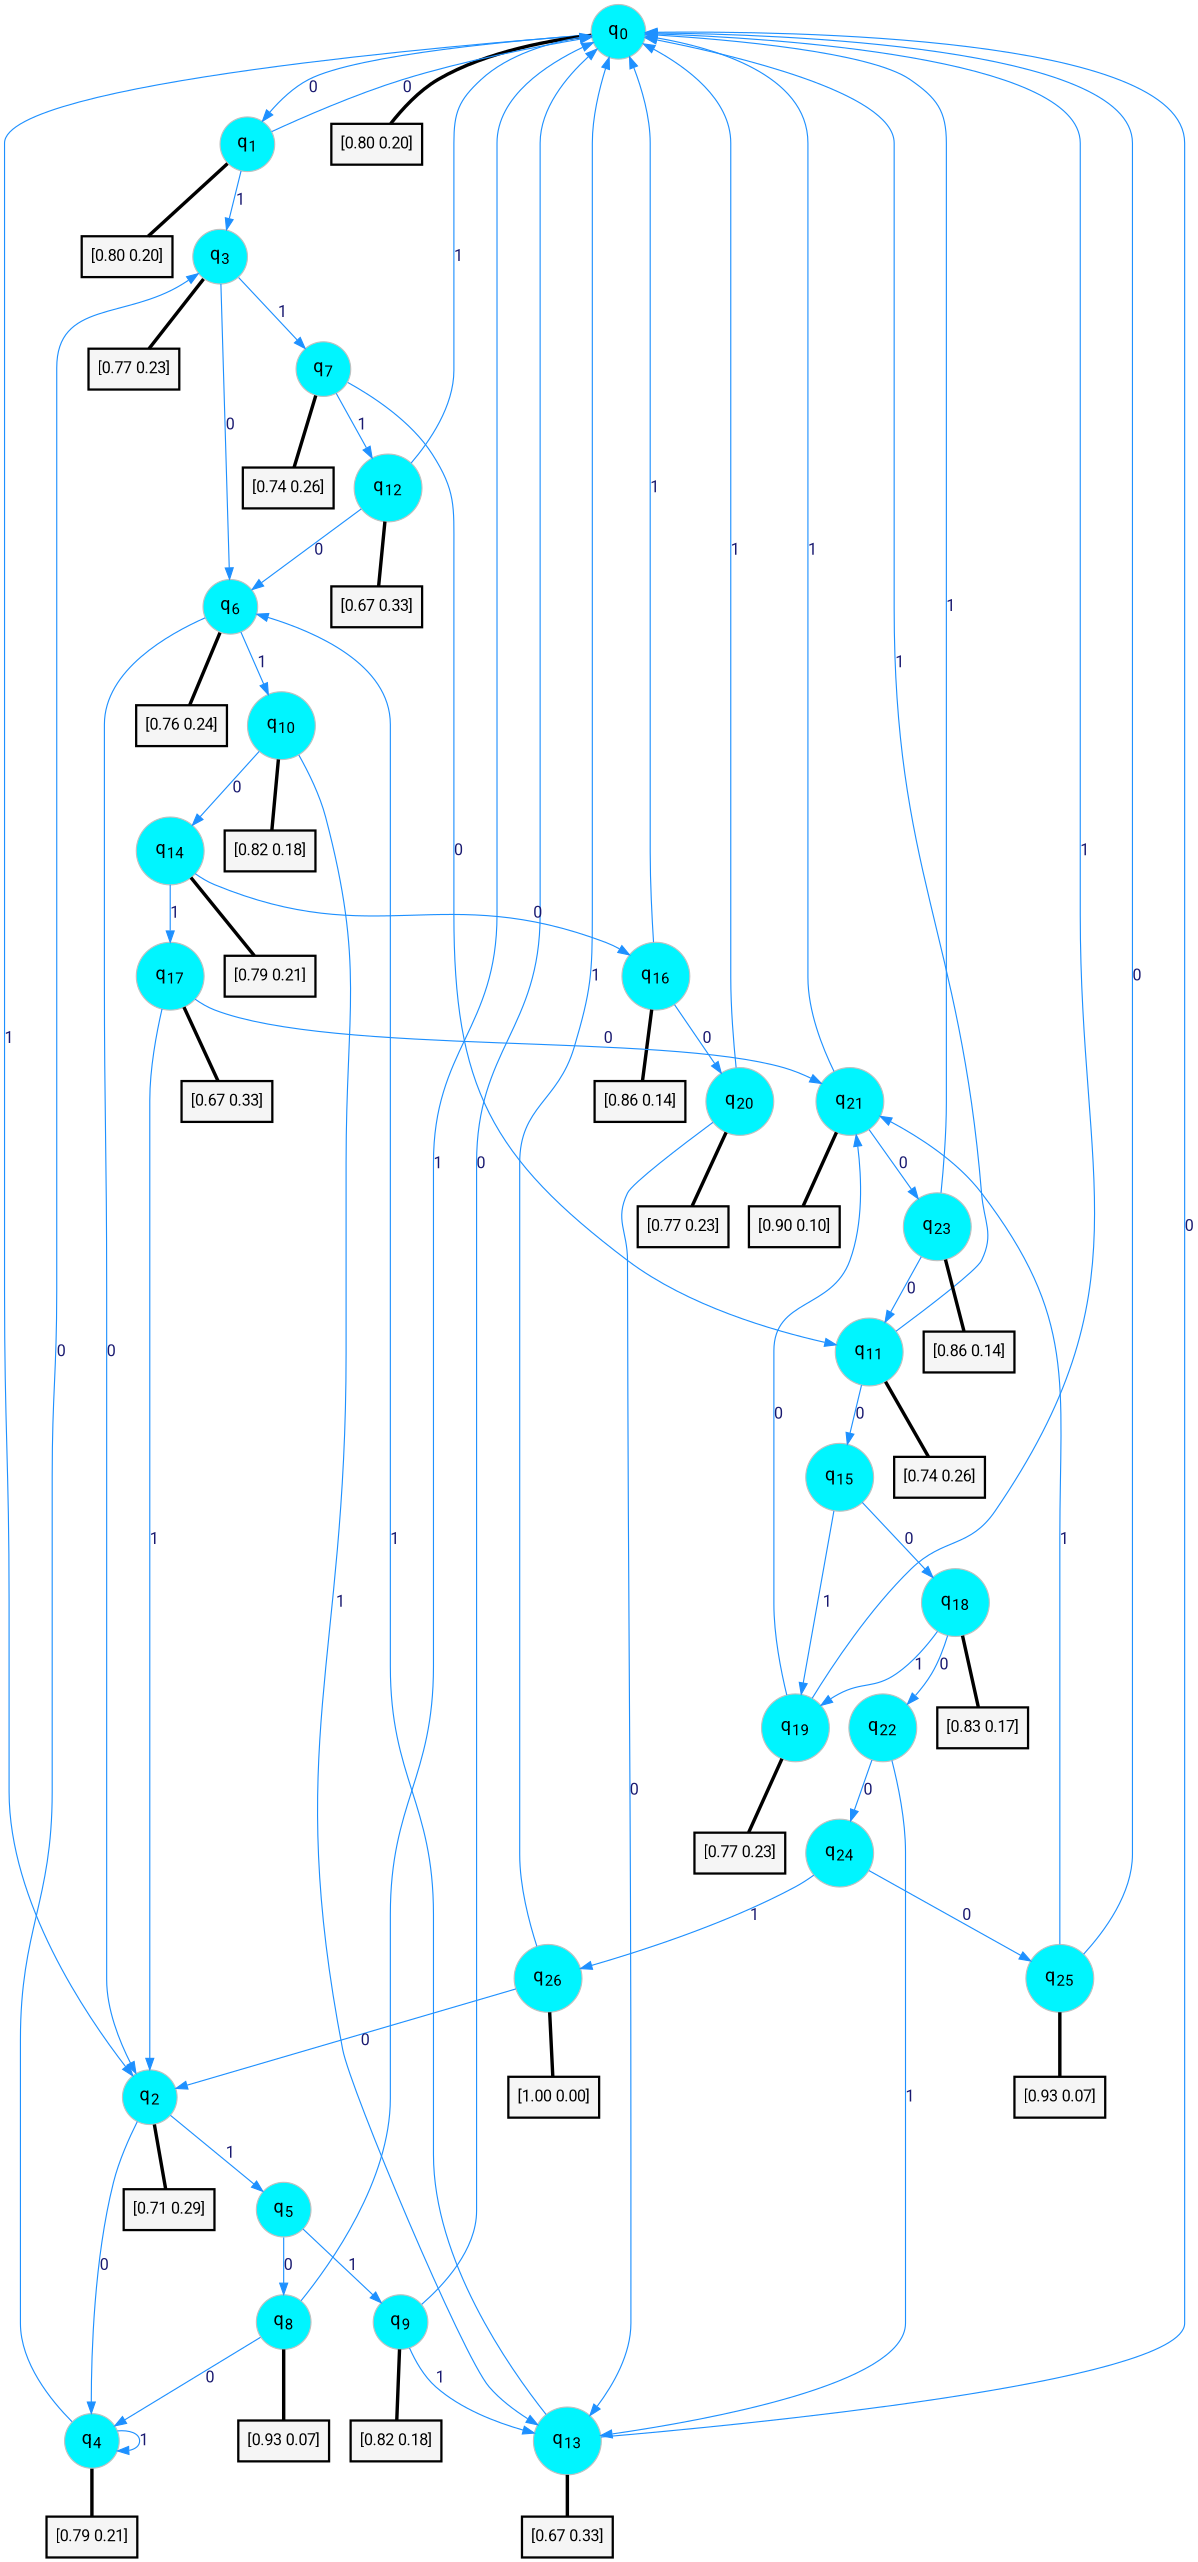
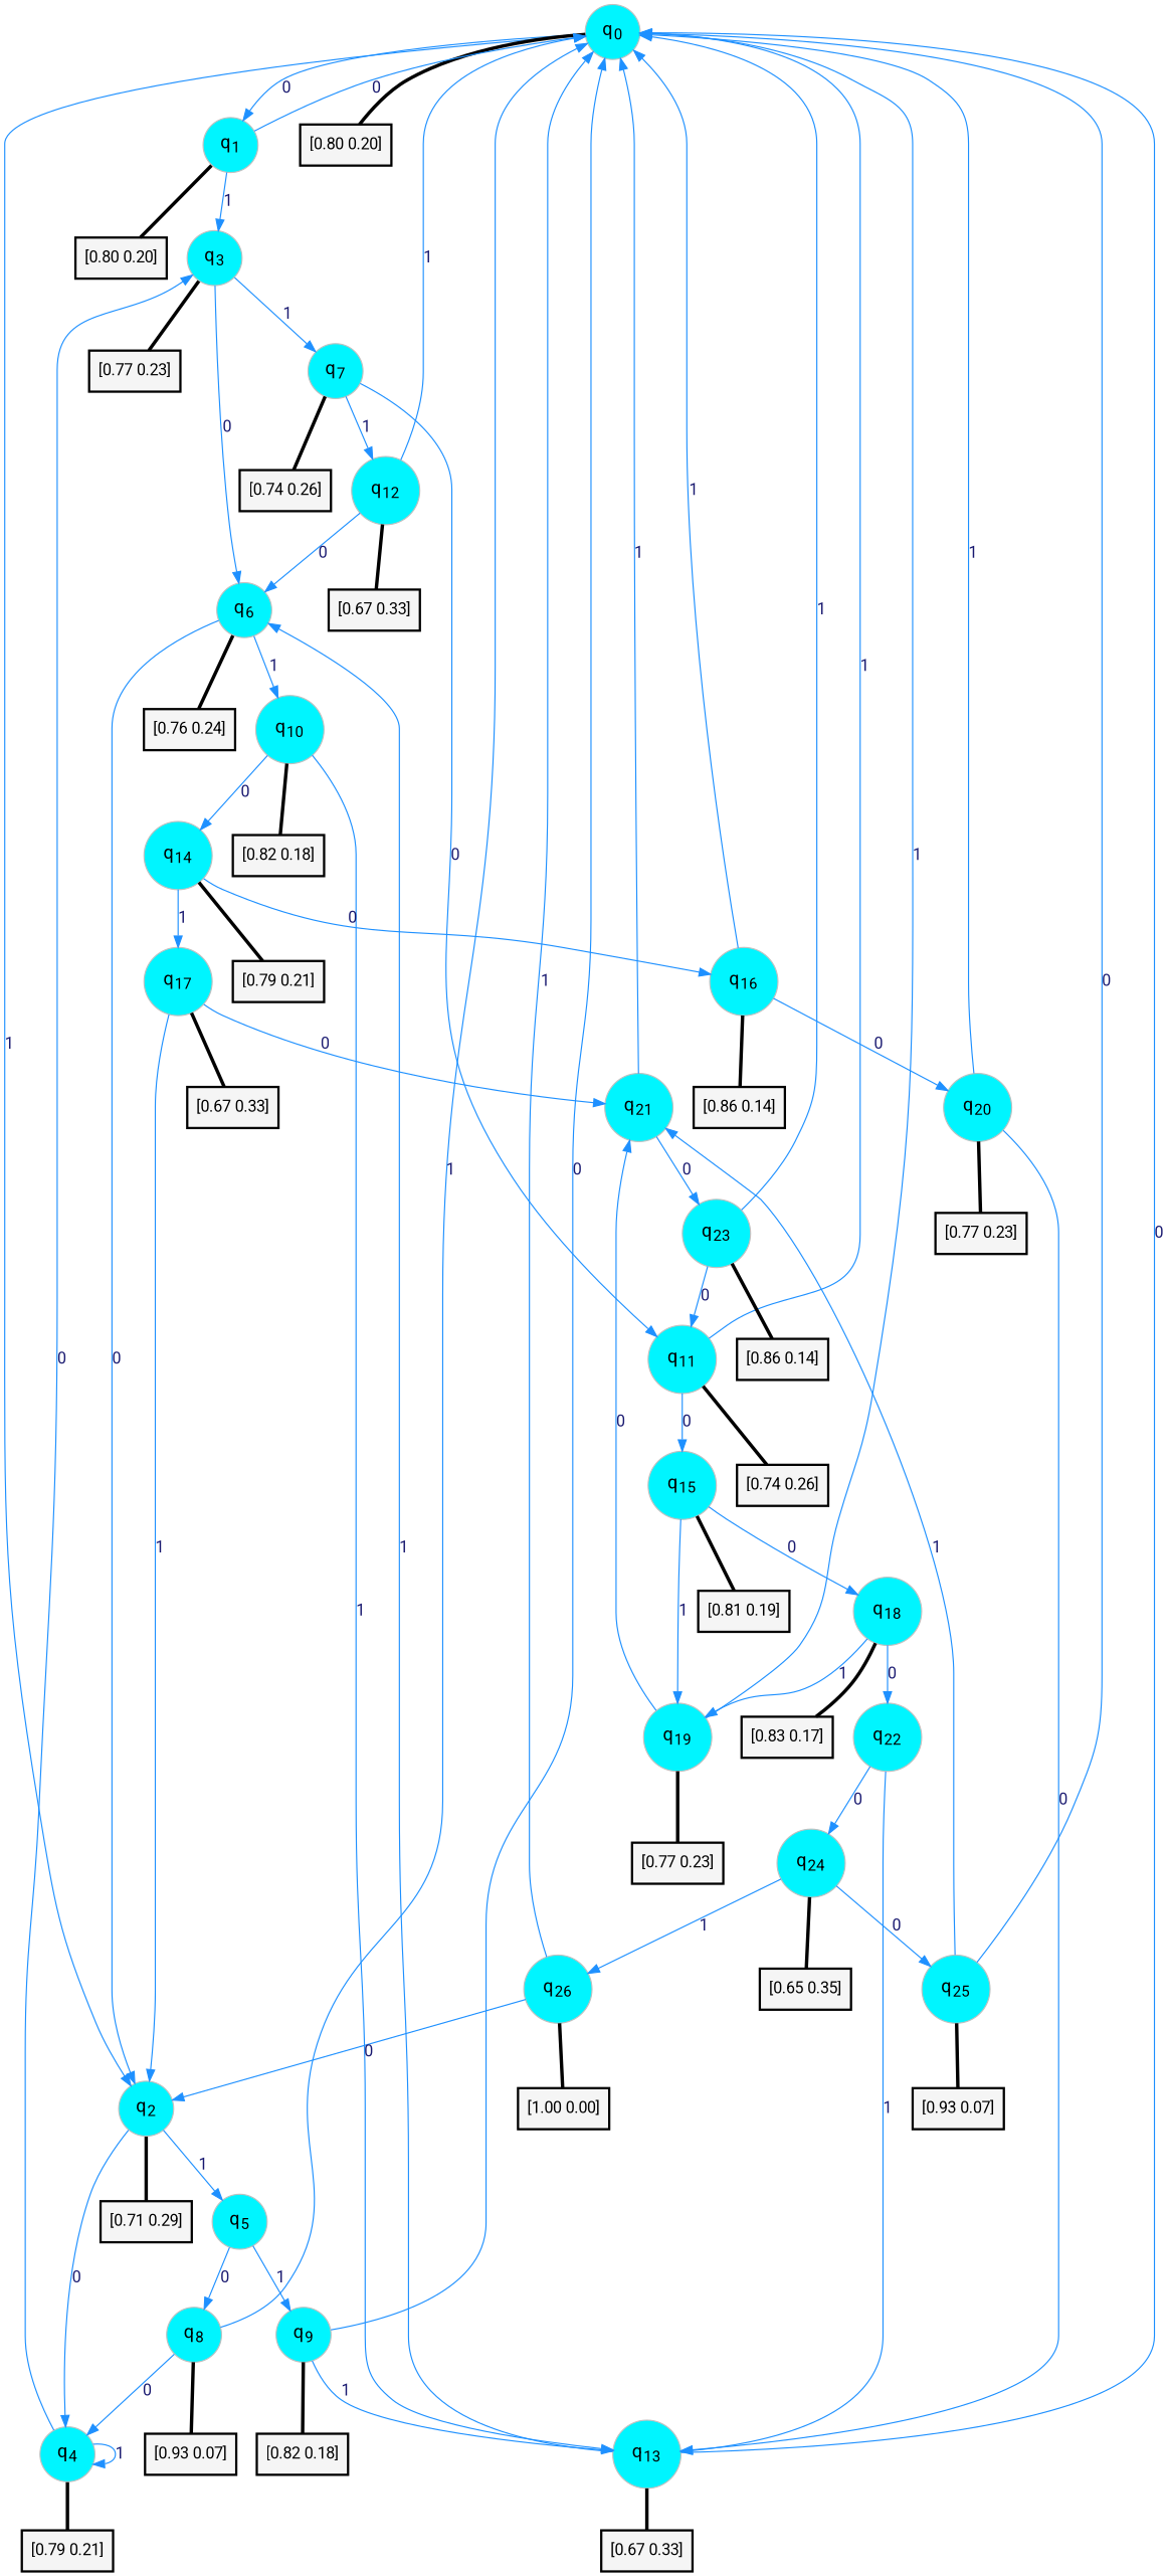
  digraph {
    fontname=Roboto
    rankdir=TD
    node [color=gray fillcolor=turquoise1 fontcolor=black fontname=Roboto fontsize=16 fontweight=bold shape=circle style=filled]
    edge [arrowsize=1 color=dodgerblue1 fontcolor=midnightblue fontname=Roboto fontweight=bold penwidth=1 style=solid weight=20]
    n1 [label=<q<SUB>0</SUB>>]
    n2 [label=<q<SUB>1</SUB>>]
    n3 [label=<q<SUB>2</SUB>>]
    n4 [color=black fillcolor=whitesmoke fontsize=14 label="[0.80 0.20]" penwidth=2 shape=box]
    n5 [label=<q<SUB>3</SUB>>]
    n6 [color=black fillcolor=whitesmoke fontsize=14 label="[0.80 0.20]" penwidth=2 shape=box]
    n7 [label=<q<SUB>4</SUB>>]
    n8 [label=<q<SUB>5</SUB>>]
    n9 [color=black fillcolor=whitesmoke fontsize=14 label="[0.71 0.29]" penwidth=2 shape=box]
    n10 [label=<q<SUB>6</SUB>>]
    n11 [label=<q<SUB>7</SUB>>]
    n12 [color=black fillcolor=whitesmoke fontsize=14 label="[0.77 0.23]" penwidth=2 shape=box]
    n13 [color=black fillcolor=whitesmoke fontsize=14 label="[0.79 0.21]" penwidth=2 shape=box]
    n14 [label=<q<SUB>8</SUB>>]
    n15 [label=<q<SUB>9</SUB>>]
    n16 [label=<q<SUB>10</SUB>>]
    n17 [color=black fillcolor=whitesmoke fontsize=14 label="[0.76 0.24]" penwidth=2 shape=box]
    n18 [label=<q<SUB>11</SUB>>]
    n19 [label=<q<SUB>12</SUB>>]
    n20 [color=black fillcolor=whitesmoke fontsize=14 label="[0.74 0.26]" penwidth=2 shape=box]
    n21 [color=black fillcolor=whitesmoke fontsize=14 label="[0.93 0.07]" penwidth=2 shape=box]
    n22 [label=<q<SUB>13</SUB>>]
    n23 [color=black fillcolor=whitesmoke fontsize=14 label="[0.82 0.18]" penwidth=2 shape=box]
    n24 [label=<q<SUB>14</SUB>>]
    n25 [color=black fillcolor=whitesmoke fontsize=14 label="[0.82 0.18]" penwidth=2 shape=box]
    n26 [label=<q<SUB>15</SUB>>]
    n27 [color=black fillcolor=whitesmoke fontsize=14 label="[0.74 0.26]" penwidth=2 shape=box]
    n28 [color=black fillcolor=whitesmoke fontsize=14 label="[0.67 0.33]" penwidth=2 shape=box]
    n29 [color=black fillcolor=whitesmoke fontsize=14 label="[0.67 0.33]" penwidth=2 shape=box]
    n30 [label=<q<SUB>16</SUB>>]
    n31 [label=<q<SUB>17</SUB>>]
    n32 [color=black fillcolor=whitesmoke fontsize=14 label="[0.79 0.21]" penwidth=2 shape=box]
    n33 [label=<q<SUB>18</SUB>>]
    n34 [label=<q<SUB>19</SUB>>]
+   n35 [color=black fillcolor=whitesmoke fontsize=14 label="[0.81 0.19]" penwidth=2 shape=box]
    n36 [label=<q<SUB>20</SUB>>]
    n37 [color=black fillcolor=whitesmoke fontsize=14 label="[0.86 0.14]" penwidth=2 shape=box]
    n38 [label=<q<SUB>21</SUB>>]
    n39 [color=black fillcolor=whitesmoke fontsize=14 label="[0.67 0.33]" penwidth=2 shape=box]
    n40 [label=<q<SUB>22</SUB>>]
    n41 [color=black fillcolor=whitesmoke fontsize=14 label="[0.83 0.17]" penwidth=2 shape=box]
    n42 [color=black fillcolor=whitesmoke fontsize=14 label="[0.77 0.23]" penwidth=2 shape=box]
    n43 [color=black fillcolor=whitesmoke fontsize=14 label="[0.77 0.23]" penwidth=2 shape=box]
    n44 [label=<q<SUB>23</SUB>>]
-   n45 [color=black fillcolor=whitesmoke fontsize=14 label="[0.90 0.10]" penwidth=2 shape=box]
    n46 [label=<q<SUB>24</SUB>>]
    n47 [color=black fillcolor=whitesmoke fontsize=14 label="[0.86 0.14]" penwidth=2 shape=box]
    n48 [label=<q<SUB>25</SUB>>]
    n49 [label=<q<SUB>26</SUB>>]
+   n50 [color=black fillcolor=whitesmoke fontsize=14 label="[0.65 0.35]" penwidth=2 shape=box]
    n51 [color=black fillcolor=whitesmoke fontsize=14 label="[0.93 0.07]" penwidth=2 shape=box]
    n52 [color=black fillcolor=whitesmoke fontsize=14 label="[1.00 0.00]" penwidth=2 shape=box]
    n1 -> n2 [label=0]
    n1 -> n3 [label=1]
    n1 -> n4 [arrowhead=none color=black penwidth=3]
    n2 -> n1 [label=0]
    n2 -> n5 [label=1]
    n2 -> n6 [arrowhead=none color=black penwidth=3]
    n3 -> n7 [label=0]
    n3 -> n8 [label=1]
    n3 -> n9 [arrowhead=none color=black penwidth=3]
    n5 -> n10 [label=0]
    n5 -> n11 [label=1]
    n5 -> n12 [arrowhead=none color=black penwidth=3]
    n7 -> n5 [label=0]
    n7 -> n7 [label=1]
    n7 -> n13 [arrowhead=none color=black penwidth=3]
    n8 -> n14 [label=0]
    n8 -> n15 [label=1]
    n10 -> n3 [label=0]
    n10 -> n16 [label=1]
    n10 -> n17 [arrowhead=none color=black penwidth=3]
    n11 -> n18 [label=0]
    n11 -> n19 [label=1]
    n11 -> n20 [arrowhead=none color=black penwidth=3]
    n14 -> n1 [label=1]
    n14 -> n7 [label=0]
    n14 -> n21 [arrowhead=none color=black penwidth=3]
    n15 -> n1 [label=0]
    n15 -> n22 [label=1]
    n15 -> n23 [arrowhead=none color=black penwidth=3]
    n16 -> n22 [label=1]
    n16 -> n24 [label=0]
    n16 -> n25 [arrowhead=none color=black penwidth=3]
    n18 -> n1 [label=1]
    n18 -> n26 [label=0]
    n18 -> n27 [arrowhead=none color=black penwidth=3]
    n19 -> n1 [label=1]
    n19 -> n10 [label=0]
    n19 -> n28 [arrowhead=none color=black penwidth=3]
    n22 -> n1 [label=0]
    n22 -> n10 [label=1]
    n22 -> n29 [arrowhead=none color=black penwidth=3]
    n24 -> n30 [label=0]
    n24 -> n31 [label=1]
    n24 -> n32 [arrowhead=none color=black penwidth=3]
    n26 -> n33 [label=0]
    n26 -> n34 [label=1]
+   n26 -> n35 [arrowhead=none color=black penwidth=3]
    n30 -> n1 [label=1]
    n30 -> n36 [label=0]
    n30 -> n37 [arrowhead=none color=black penwidth=3]
    n31 -> n3 [label=1]
    n31 -> n38 [label=0]
    n31 -> n39 [arrowhead=none color=black penwidth=3]
    n33 -> n34 [label=1]
    n33 -> n40 [label=0]
    n33 -> n41 [arrowhead=none color=black penwidth=3]
    n34 -> n1 [label=1]
    n34 -> n38 [label=0]
    n34 -> n42 [arrowhead=none color=black penwidth=3]
    n36 -> n1 [label=1]
    n36 -> n22 [label=0]
    n36 -> n43 [arrowhead=none color=black penwidth=3]
    n38 -> n1 [label=1]
    n38 -> n44 [label=0]
-   n38 -> n45 [arrowhead=none color=black penwidth=3]
    n40 -> n22 [label=1]
    n40 -> n46 [label=0]
    n44 -> n1 [label=1]
    n44 -> n18 [label=0]
    n44 -> n47 [arrowhead=none color=black penwidth=3]
    n46 -> n48 [label=0]
    n46 -> n49 [label=1]
+   n46 -> n50 [arrowhead=none color=black penwidth=3]
    n48 -> n1 [label=0]
    n48 -> n38 [label=1]
    n48 -> n51 [arrowhead=none color=black penwidth=3]
    n49 -> n1 [label=1]
    n49 -> n3 [label=0]
    n49 -> n52 [arrowhead=none color=black penwidth=3]
  }
